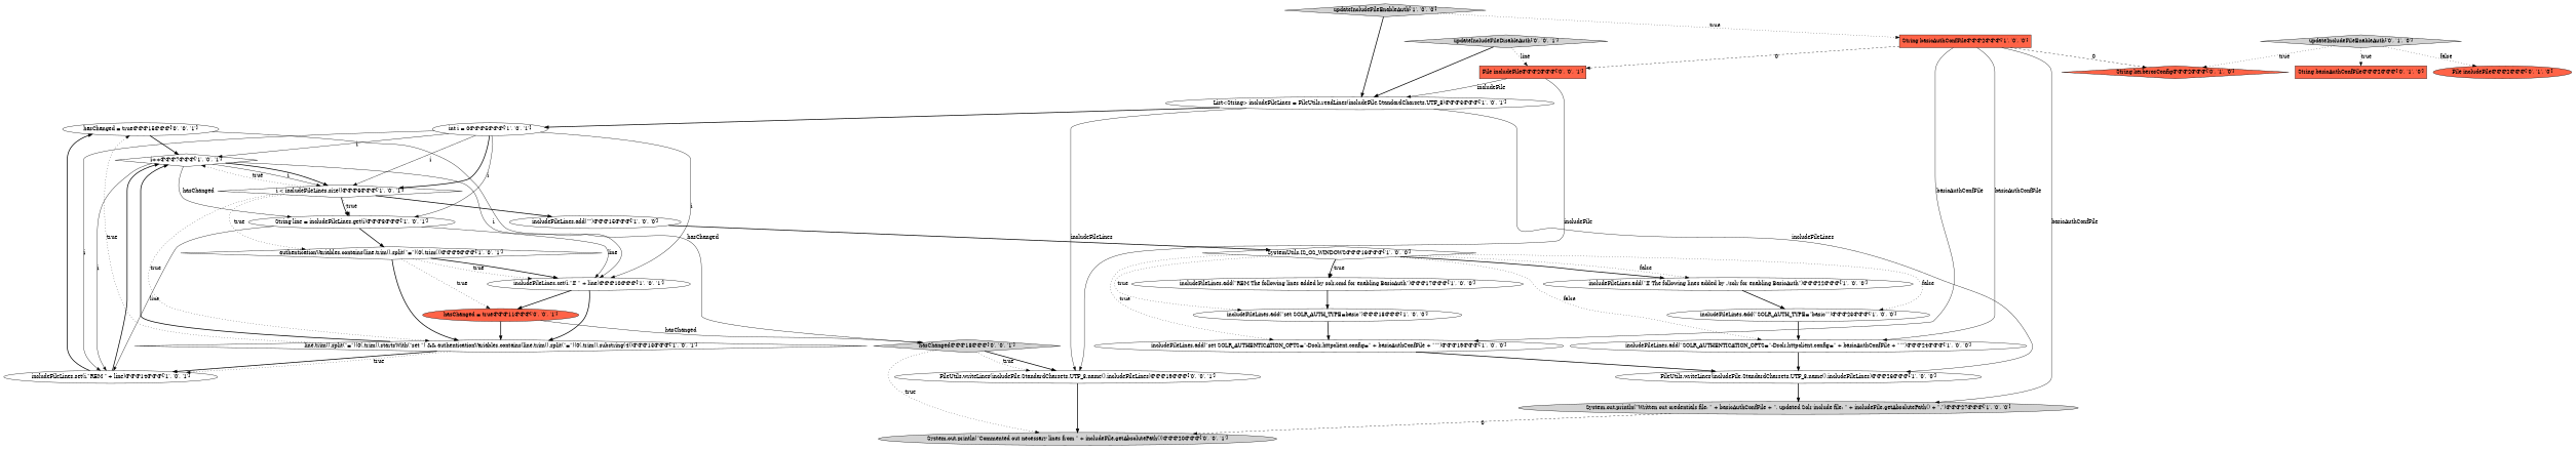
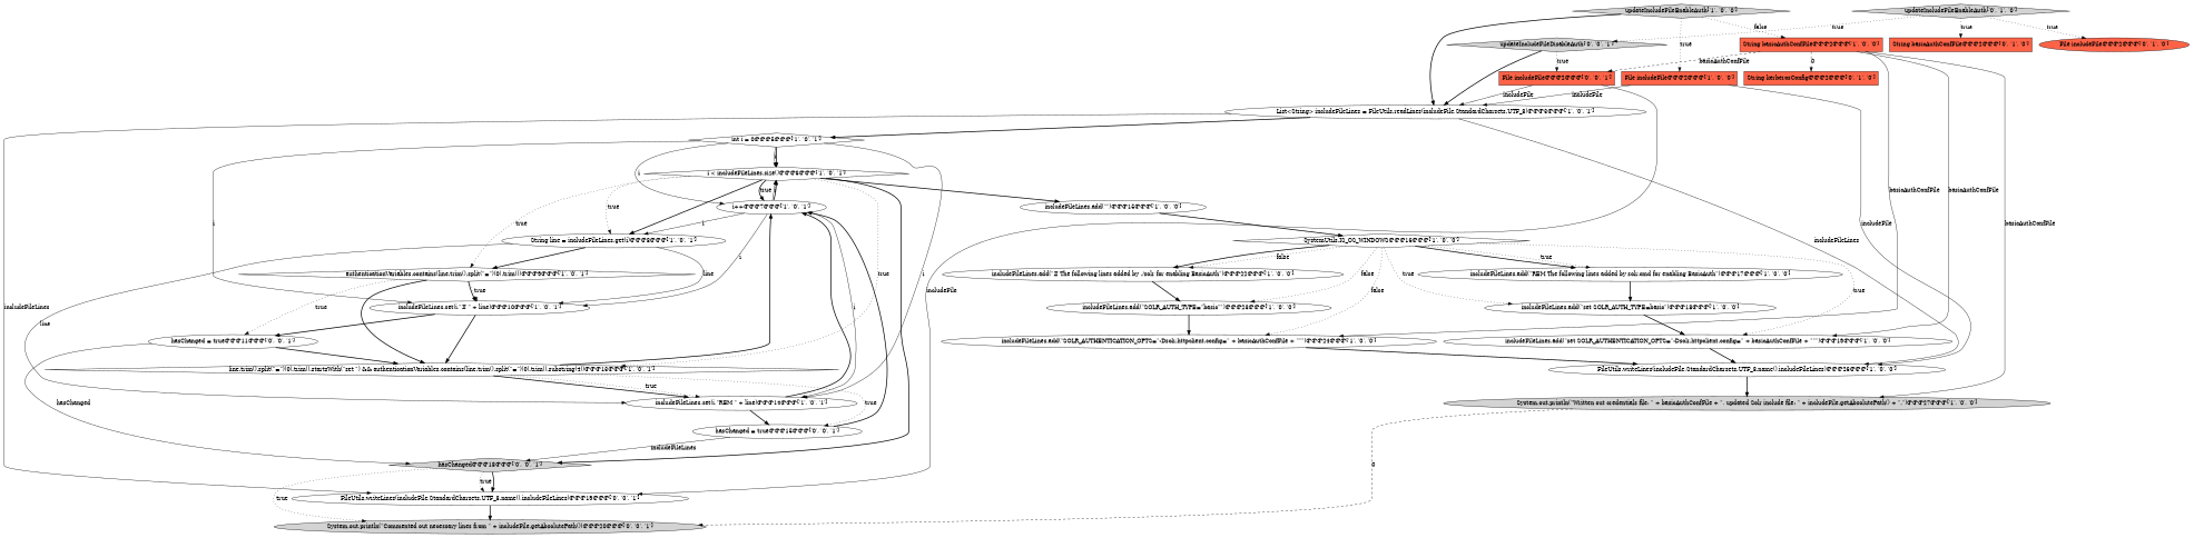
  digraph {
    node [fillcolor=white shape=ellipse style=filled]
    edge [style=bold]
    n1 [label="includeFileLines.add(\"# The following lines added by ./solr for enabling BasicAuth\")@@@22@@@['1', '0', '0']"]
    n2 [label="includeFileLines.add(\"SOLR_AUTH_TYPE=\"basic\"\")@@@23@@@['1', '0', '0']"]
    n3 [label="includeFileLines.add(\"SOLR_AUTHENTICATION_OPTS=\"-Dsolr.httpclient.config=\" + basicAuthConfFile + \"\"\")@@@24@@@['1', '0', '0']"]
    n4 [label="SystemUtils.IS_OS_WINDOWS@@@16@@@['1', '0', '0']" shape=diamond]
    n5 [label="includeFileLines.add(\"REM The following lines added by solr.cmd for enabling BasicAuth\")@@@17@@@['1', '0', '0']"]
    n6 [label="includeFileLines.add(\"set SOLR_AUTHENTICATION_OPTS=\"-Dsolr.httpclient.config=\" + basicAuthConfFile + \"\"\")@@@19@@@['1', '0', '0']"]
    n7 [label="includeFileLines.add(\"set SOLR_AUTH_TYPE=basic\")@@@18@@@['1', '0', '0']"]
    n8 [label="FileUtils.writeLines(includeFile,StandardCharsets.UTF_8.name(),includeFileLines)@@@26@@@['1', '0', '0']"]
    n9 [label="FileUtils.writeLines(includeFile,StandardCharsets.UTF_8.name(),includeFileLines)@@@19@@@['0', '0', '1']"]
    n10 [fillcolor=lightgray label="System.out.println(\"Commented out necessary lines from \" + includeFile.getAbsolutePath())@@@20@@@['0', '0', '1']"]
    n11 [fillcolor=lightgray label="System.out.println(\"Written out credentials file: \" + basicAuthConfFile + \", updated Solr include file: \" + includeFile.getAbsolutePath() + \".\")@@@27@@@['1', '0', '0']"]
    n12 [fillcolor=lightgray label="hasChanged@@@18@@@['0', '0', '1']" shape=diamond]
-   n13 [label="int i = 0@@@5@@@['1', '0', '1']"]
+   n13 [label="int i = 0@@@5@@@['1', '0', '1']" shape=diamond]
    n14 [label="includeFileLines.set(i,\"REM \" + line)@@@14@@@['1', '0', '1']"]
-   n15 [label="i++@@@7@@@['1', '0', '1']" shape=diamond]
+   n15 [label="i++@@@7@@@['1', '0', '1']"]
    n16 [label="includeFileLines.set(i,\"# \" + line)@@@10@@@['1', '0', '1']"]
    n17 [label="i < includeFileLines.size()@@@6@@@['1', '0', '1']" shape=diamond]
    n18 [label="String line = includeFileLines.get(i)@@@8@@@['1', '0', '1']"]
    n19 [label="includeFileLines.add(\"\")@@@15@@@['1', '0', '0']"]
+   n20 [fillcolor=tomato label="File includeFile@@@2@@@['1', '0', '0']" shape=box]
    n21 [label="List<String> includeFileLines = FileUtils.readLines(includeFile,StandardCharsets.UTF_8)@@@3@@@['1', '0', '1']"]
    n22 [label="hasChanged = true@@@15@@@['0', '0', '1']"]
    n23 [label="line.trim().split(\"=\")(0(.trim().startsWith(\"set \") && authenticationVariables.contains(line.trim().split(\"=\")(0(.trim().substring(4))@@@13@@@['1', '0', '1']" shape=diamond]
-   n24 [fillcolor=tomato label="hasChanged = true@@@11@@@['0', '0', '1']"]
+   n24 [label="hasChanged = true@@@11@@@['0', '0', '1']"]
    n25 [label="authenticationVariables.contains(line.trim().split(\"=\")(0(.trim())@@@9@@@['1', '0', '1']" shape=diamond]
    n26 [fillcolor=tomato label="String basicAuthConfFile@@@2@@@['1', '0', '0']" shape=box]
-   n27 [fillcolor=tomato label="String kerberosConfig@@@2@@@['0', '1', '0']" shape=diamond]
+   n27 [fillcolor=tomato label="String kerberosConfig@@@2@@@['0', '1', '0']" shape=box]
    n28 [fillcolor=tomato label="File includeFile@@@2@@@['0', '0', '1']" shape=box]
    n29 [fillcolor=tomato label="String basicAuthConfFile@@@2@@@['0', '1', '0']" shape=box]
    n30 [fillcolor=lightgray label="updateIncludeFileEnableAuth['1', '0', '0']" shape=diamond]
    n31 [fillcolor=lightgray label="updateIncludeFileDisableAuth['0', '0', '1']" shape=diamond]
    n32 [fillcolor=tomato label="File includeFile@@@2@@@['0', '1', '0']"]
    n33 [fillcolor=lightgray label="updateIncludeFileEnableAuth['0', '1', '0']" shape=diamond]
    n1 -> n2
    n2 -> n3
    n3 -> n8
    n4 -> n1 [label=false style=dotted]
    n4 -> n1
    n4 -> n2 [label=false style=dotted]
    n4 -> n3 [label=false style=dotted]
    n4 -> n5
    n4 -> n5 [label=true style=dotted]
    n4 -> n6 [label=true style=dotted]
    n4 -> n7 [label=true style=dotted]
    n5 -> n7
    n6 -> n8
    n7 -> n6
    n8 -> n11
    n9 -> n10
    n11 -> n10 [label=0 style=dashed]
    n12 -> n9
    n12 -> n9 [label=true style=dotted]
    n12 -> n10 [label=true style=dotted]
    n13 -> n14 [label=i style=solid]
    n13 -> n15 [label=i style=solid]
    n13 -> n16 [label=i style=solid]
    n13 -> n17
    n13 -> n17 [label=i style=solid]
-   n13 -> n18 [label=i style=solid]
    n14 -> n15
    n14 -> n22
    n15 -> n14 [label=i style=solid]
    n15 -> n16 [label=i style=solid]
    n15 -> n17 [label=i style=solid]
    n15 -> n17
-   n15 -> n18 [label=hasChanged style=solid]
+   n15 -> n18 [label=i style=solid]
    n16 -> n23
    n16 -> n24
-   n17 -> n15 [label=true style=dotted]
+   n17 -> n12
+   n17 -> n15 [label=true]
    n17 -> n18 [label=true style=dotted]
    n17 -> n18
    n17 -> n19
    n17 -> n23 [label=true style=dotted]
    n17 -> n25 [label=true style=dotted]
    n18 -> n14 [label=line style=solid]
    n18 -> n16 [label=line style=solid]
    n18 -> n25
    n19 -> n4
+   n20 -> n8 [label=includeFile style=solid]
+   n20 -> n21 [label=includeFile style=solid]
    n21 -> n8 [label=includeFileLines style=solid]
    n21 -> n9 [label=includeFileLines style=solid]
    n21 -> n13
-   n22 -> n12 [label=hasChanged style=solid]
+   n22 -> n12 [label=includeFileLines style=solid]
    n22 -> n15
    n23 -> n14
    n23 -> n14 [label=true style=dotted]
    n23 -> n15
    n23 -> n22 [label=true style=dotted]
    n24 -> n12 [label=hasChanged style=solid]
    n24 -> n23
    n25 -> n16
    n25 -> n16 [label=true style=dotted]
    n25 -> n23
    n25 -> n24 [label=true style=dotted]
    n26 -> n3 [label=basicAuthConfFile style=solid]
    n26 -> n6 [label=basicAuthConfFile style=solid]
    n26 -> n11 [label=basicAuthConfFile style=solid]
    n26 -> n27 [label=0 style=dashed]
-   n26 -> n28 [label=0 style=dashed]
+   n26 -> n28 [label=basicAuthConfFile style=dashed]
    n28 -> n9 [label=includeFile style=solid]
    n28 -> n21 [label=includeFile style=solid]
+   n30 -> n20 [label=true style=dotted]
    n30 -> n21
-   n30 -> n26 [label=true style=dotted]
+   n30 -> n26 [label=false style=dotted]
    n31 -> n21
-   n31 -> n28 [label=line style=dotted]
-   n33 -> n27 [label=true style=dotted]
+   n31 -> n28 [label=true style=dotted]
+   n33 -> n31 [label=true style=dotted]
    n33 -> n29 [label=true style=dotted]
-   n33 -> n32 [label=false style=dotted]
+   n33 -> n32 [label=true style=dotted]
  }
